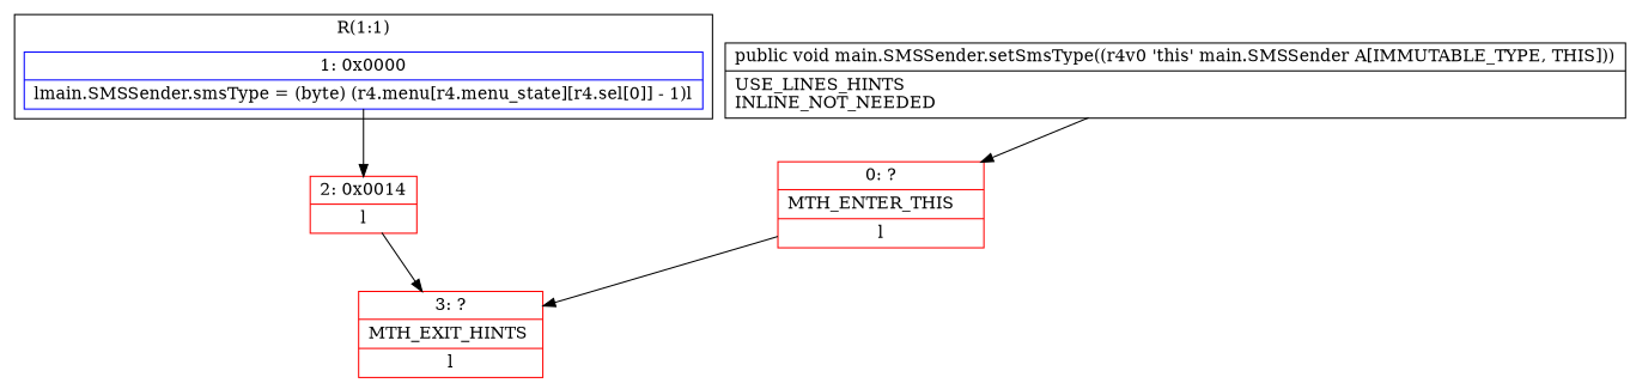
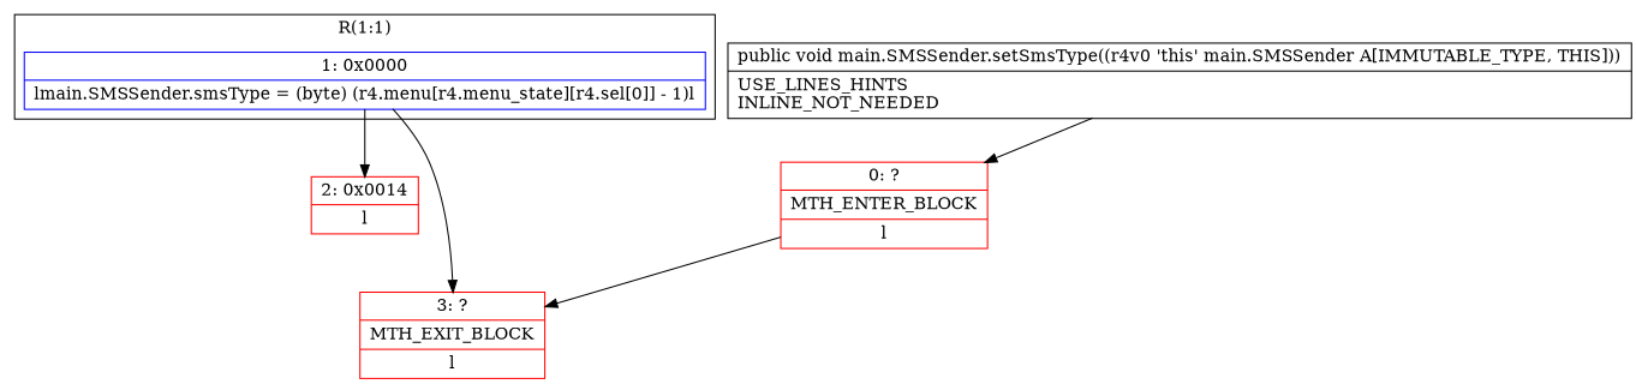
  digraph {
    node [color=red shape=record]
    n1 [color=blue label="{1\:\ 0x0000|lmain.SMSSender.smsType = (byte) (r4.menu[r4.menu_state][r4.sel[0]] \- 1)l}"]
    n2 [label="{2\:\ 0x0014|l}"]
-   n3 [label="{3\:\ ?|MTH_EXIT_HINTS\l|l}"]
-   n4 [label="{0\:\ ?|MTH_ENTER_THIS\l|l}"]
+   n3 [label="{3\:\ ?|MTH_EXIT_BLOCK\l|l}"]
+   n4 [label="{0\:\ ?|MTH_ENTER_BLOCK\l|l}"]
    n5 [label="{public void main.SMSSender.setSmsType((r4v0 'this' main.SMSSender A[IMMUTABLE_TYPE, THIS]))  | USE_LINES_HINTS\lINLINE_NOT_NEEDED\l}" color=""]
    subgraph cluster_1 {
      label="R(1:1)"
      n1
    }
    n1 -> n2
-   n2 -> n3
+   n1 -> n3
    n4 -> n3
    n5 -> n4
  }
